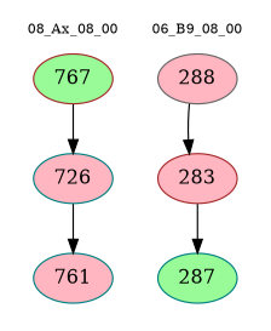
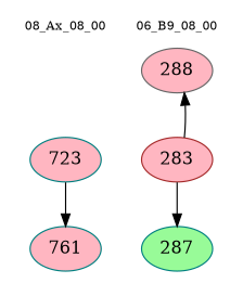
  digraph {
    node [color=teal fillcolor=lightpink style=filled]
    edge [color=black]
-   n1 [color=brown fillcolor=palegreen label=767]
-   n2 [label=726]
+   n2 [label=723]
    n3 [label=761]
    n4 [color=gray40 label=288]
    n5 [color=brown label=283]
    n6 [fillcolor=palegreen label=287]
    subgraph cluster_1 {
      color=white
      fontsize=10
      label="08_Ax_08_00"
-     n1
      n2
      n3
    }
    subgraph cluster_2 {
      color=white
      fontsize=10
      label="06_B9_08_00"
      n4
      n5
      n6
    }
-   n1 -> n2
    n2 -> n3
-   n4 -> n5
+   n5 -> n4
    n5 -> n6
  }
